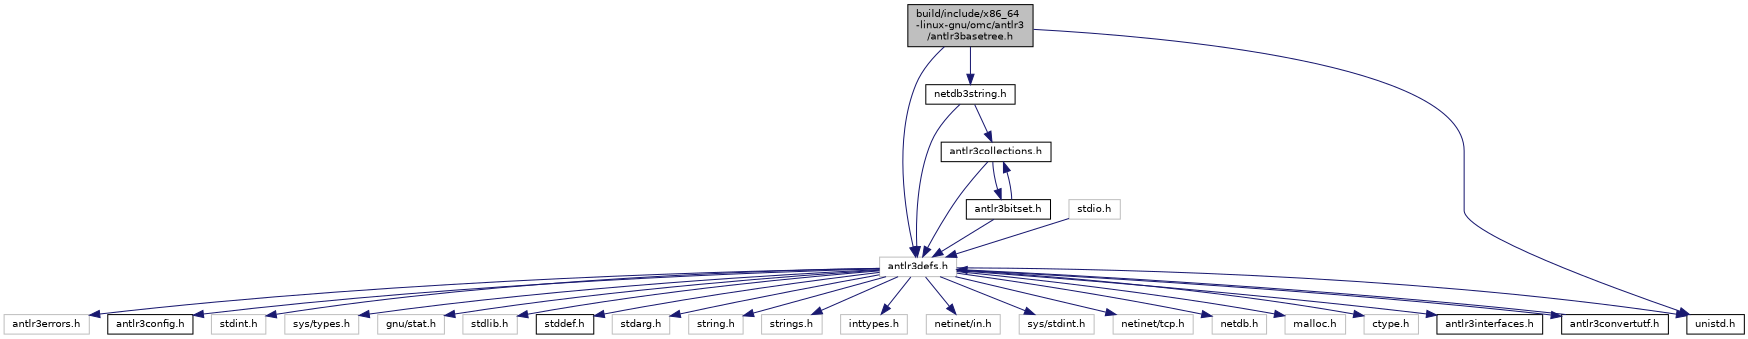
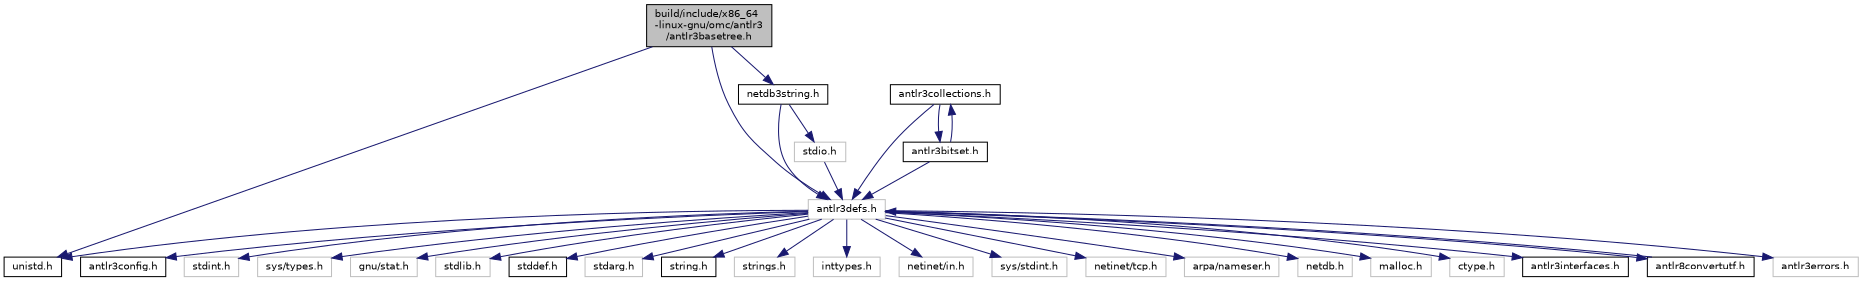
  digraph {
    node [color=grey75 fillcolor=white fontname=Helvetica fontsize=10 shape=record style=filled]
    edge [color=midnightblue fontname=Helvetica fontsize=10 labelfontname=Helvetica labelfontsize=10 style=solid]
    n1 [color=black fillcolor=grey75 fontcolor=black height=0.2 label="build/include/x86_64\l-linux-gnu/omc/antlr3\l/antlr3basetree.h" width=0.4]
    n2 [height=0.2 label="antlr3defs.h" width=0.4]
    n3 [color=black height=0.2 label="netdb3string.h" width=0.4]
    n4 [color=black height=0.2 label="unistd.h" width=0.4]
    n5 [height=0.2 label="antlr3errors.h" width=0.4]
    n6 [color=black height=0.2 label="antlr3config.h" width=0.4]
    n7 [height=0.2 label="stdint.h" width=0.4]
    n8 [height=0.2 label="sys/types.h" width=0.4]
    n9 [height=0.2 label="gnu/stat.h" width=0.4]
    n10 [height=0.2 label="stdlib.h" width=0.4]
    n11 [color=black height=0.2 label="stddef.h" width=0.4]
    n12 [height=0.2 label="stdarg.h" width=0.4]
-   n13 [height=0.2 label="string.h" width=0.4]
+   n13 [color=black height=0.2 label="string.h" width=0.4]
    n14 [height=0.2 label="strings.h" width=0.4]
    n15 [height=0.2 label="inttypes.h" width=0.4]
    n16 [height=0.2 label="netinet/in.h" width=0.4]
    n17 [height=0.2 label="sys/stdint.h" width=0.4]
    n18 [height=0.2 label="netinet/tcp.h" width=0.4]
+   n19 [height=0.2 label="arpa/nameser.h" width=0.4]
    n20 [height=0.2 label="netdb.h" width=0.4]
    n21 [height=0.2 label="malloc.h" width=0.4]
    n22 [height=0.2 label="ctype.h" width=0.4]
    n23 [color=black height=0.2 label="antlr3interfaces.h" width=0.4]
-   n24 [color=black height=0.2 label="antlr3convertutf.h" width=0.4]
+   n24 [color=black height=0.2 label="antlr8convertutf.h" width=0.4]
    n25 [color=black height=0.2 label="antlr3collections.h" width=0.4]
    n26 [color=black height=0.2 label="antlr3bitset.h" width=0.4]
    n27 [height=0.2 label="stdio.h" width=0.4]
    n1 -> n2
    n1 -> n3
    n1 -> n4
    n2 -> n4
    n2 -> n5
    n2 -> n6
    n2 -> n7
    n2 -> n8
    n2 -> n9
    n2 -> n10
    n2 -> n11
    n2 -> n12
    n2 -> n13
    n2 -> n14
    n2 -> n15
    n2 -> n16
    n2 -> n17
    n2 -> n18
+   n2 -> n19
    n2 -> n20
    n2 -> n21
    n2 -> n22
    n2 -> n23
    n2 -> n24
    n3 -> n2
-   n3 -> n25
+   n3 -> n27
    n24 -> n2
    n25 -> n2
    n25 -> n26
    n26 -> n2
    n26 -> n25
    n27 -> n2
  }
